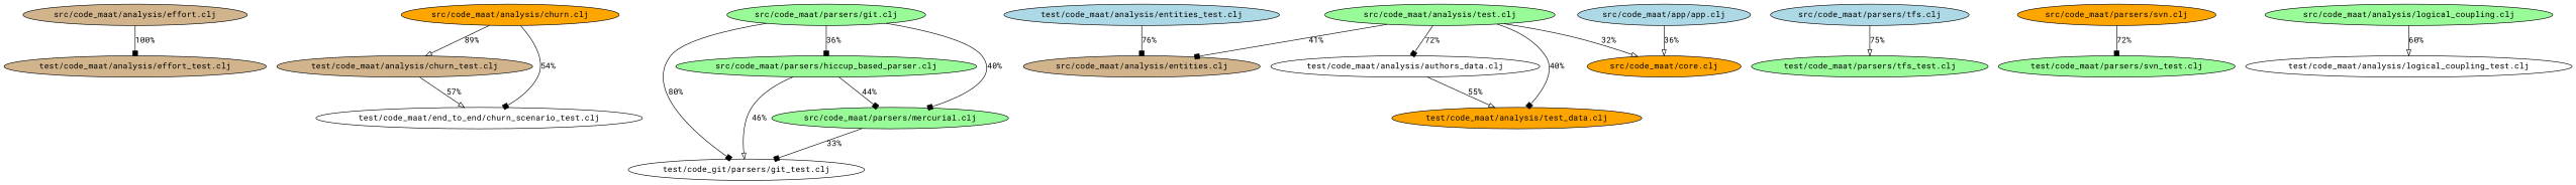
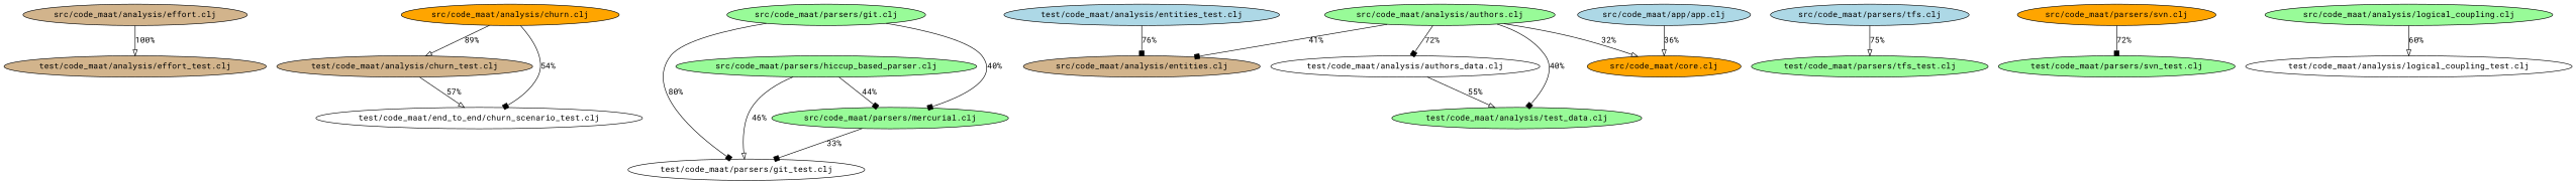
  digraph {
    fontname="Roboto Mono"
    node [fillcolor=palegreen fontname="Roboto Mono" style=filled]
    edge [arrowhead=box fontname="Roboto Mono"]
    n1 [fillcolor=tan label="src/code_maat/analysis/effort.clj"]
    n2 [fillcolor=tan label="test/code_maat/analysis/effort_test.clj"]
    n3 [fillcolor=orange label="src/code_maat/analysis/churn.clj"]
    n4 [fillcolor=tan label="test/code_maat/analysis/churn_test.clj"]
    n5 [fillcolor=white label="test/code_maat/end_to_end/churn_scenario_test.clj"]
    n6 [label="src/code_maat/parsers/git.clj"]
-   n7 [fillcolor=white label="test/code_git/parsers/git_test.clj"]
+   n7 [fillcolor=white label="test/code_maat/parsers/git_test.clj"]
    n8 [label="src/code_maat/parsers/hiccup_based_parser.clj"]
    n9 [label="src/code_maat/parsers/mercurial.clj"]
    n10 [fillcolor=tan label="src/code_maat/analysis/entities.clj"]
    n11 [fillcolor=lightblue label="test/code_maat/analysis/entities_test.clj"]
    n12 [fillcolor=lightblue label="src/code_maat/parsers/tfs.clj"]
    n13 [label="test/code_maat/parsers/tfs_test.clj"]
    n14 [fillcolor=orange label="src/code_maat/parsers/svn.clj"]
    n15 [label="test/code_maat/parsers/svn_test.clj"]
-   n16 [label="src/code_maat/analysis/test.clj"]
+   n16 [label="src/code_maat/analysis/authors.clj"]
    n17 [fillcolor=white label="test/code_maat/analysis/authors_data.clj"]
-   n18 [fillcolor=orange label="test/code_maat/analysis/test_data.clj"]
+   n18 [label="test/code_maat/analysis/test_data.clj"]
    n19 [fillcolor=orange label="src/code_maat/core.clj"]
    n20 [label="src/code_maat/analysis/logical_coupling.clj"]
    n21 [fillcolor=white label="test/code_maat/analysis/logical_coupling_test.clj"]
    n22 [fillcolor=lightblue label="src/code_maat/app/app.clj"]
-   n1 -> n2 [label="100%"]
+   n1 -> n2 [arrowhead=onormal label="100%"]
    n3 -> n4 [arrowhead=onormal label="89%"]
    n3 -> n5 [label="54%"]
    n4 -> n5 [arrowhead=onormal label="57%"]
    n6 -> n7 [label="80%"]
-   n6 -> n8 [label="36%"]
    n6 -> n9 [label="40%"]
    n8 -> n7 [arrowhead=onormal label="46%"]
    n8 -> n9 [label="44%"]
    n9 -> n7 [label="33%"]
    n11 -> n10 [label="76%"]
    n12 -> n13 [arrowhead=onormal label="75%"]
    n14 -> n15 [label="72%"]
    n16 -> n10 [label="41%"]
    n16 -> n17 [label="72%"]
    n16 -> n18 [label="40%"]
    n16 -> n19 [arrowhead=onormal label="32%"]
    n17 -> n18 [arrowhead=onormal label="55%"]
    n20 -> n21 [arrowhead=onormal label="60%"]
    n22 -> n19 [arrowhead=onormal label="36%"]
  }
